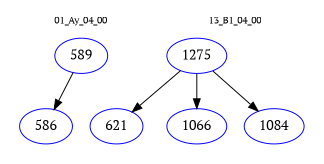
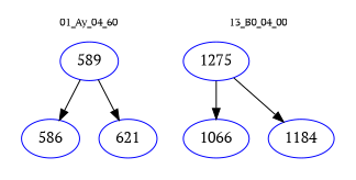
  digraph {
    fontname="PT Serif"
    node [color=blue fontname="PT Serif"]
    edge [color=black fontname="PT Serif"]
    n1 [label=589]
    n2 [label=586]
    n3 [label=621]
    n4 [label=1275]
    n5 [label=1066]
-   n6 [label=1084]
+   n6 [label=1184]
    subgraph cluster_1 {
      color=white
      fontsize=10
-     label="01_Ay_04_00"
+     label="01_Ay_04_60"
      n1
      n2
      n3
    }
    subgraph cluster_2 {
      color=white
      fontsize=10
-     label="13_B1_04_00"
+     label="13_B0_04_00"
      n4
      n5
      n6
    }
    n1 -> n2
-   n4 -> n3
+   n1 -> n3
    n4 -> n5
    n4 -> n6
  }
